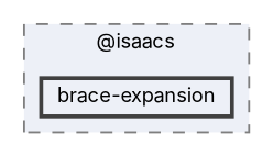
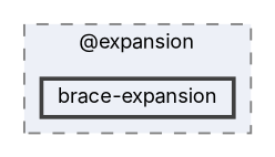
  digraph {
    compound=true
    fontname=Inter
    n1 [color=grey25 fillcolor="#edf0f7" fontname=Inter fontsize=10 height=0.2 label="brace-expansion" shape=box style="filled,bold" width=0.4]
    subgraph cluster_1 {
      bgcolor="#edf0f7"
      fontsize=10
-     label="@isaacs"
+     label="@expansion"
      pencolor=grey50
      style="filled,dashed"
      n1
    }
  }
